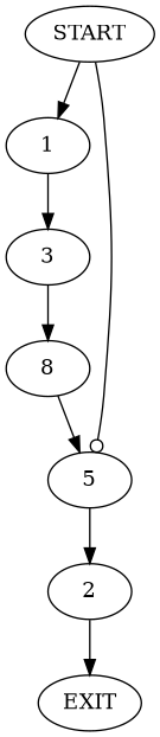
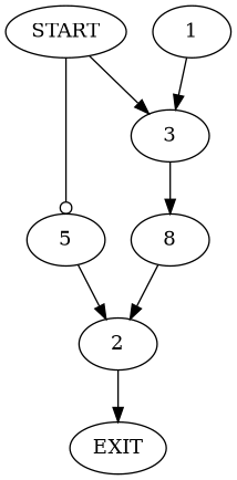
  digraph {
    edge [arrowhead=normal]
    n1 [label=START]
    1
    5
    3
    2
    n6 [label=EXIT]
    n7 [label=8]
-   n1 -> 1
+   n1 -> 3
    n1 -> 5 [arrowhead=odot]
    1 -> 3
    5 -> 2
    3 -> n7
    2 -> n6
-   n7 -> 5
+   n7 -> 2
  }
